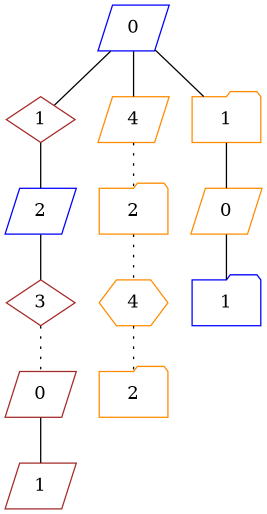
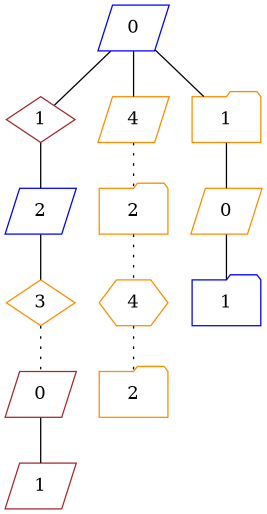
  graph {
    node [color=darkorange shape=parallelogram]
    n1 [label=0 color=blue]
    n2 [label=1 color=brown shape=diamond]
    n3 [label=4]
    n4 [label=1 shape=folder]
    n5 [label=2 color=blue]
-   n6 [label=3 color=brown shape=diamond]
+   n6 [label=3 shape=diamond]
    n7 [label=0 color=brown]
    n8 [label=1 color=brown]
    n9 [label=2 shape=folder]
    n10 [label=4 shape=hexagon]
    n11 [label=2 shape=folder]
    n12 [label=0]
    n13 [label=1 color=blue shape=folder]
    n1 -- n2
    n1 -- n3
    n1 -- n4
    n2 -- n5
    n3 -- n9 [style=dotted]
    n4 -- n12
    n5 -- n6
    n6 -- n7 [style=dotted]
    n7 -- n8
    n9 -- n10 [style=dotted]
    n10 -- n11 [style=dotted]
    n12 -- n13
  }
